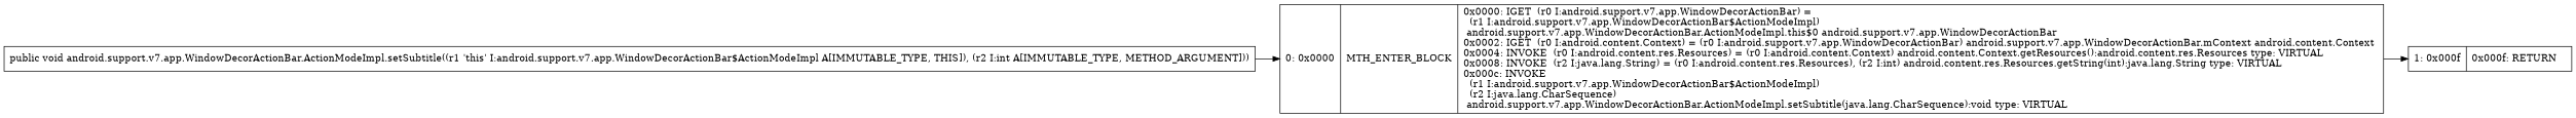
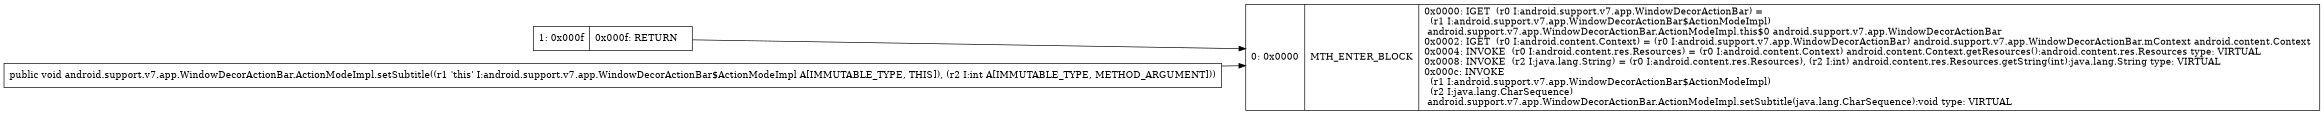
  digraph {
    rankdir=LR
    node [shape=record]
    n1 [label="{0\:\ 0x0000|MTH_ENTER_BLOCK\l|0x0000: IGET  (r0 I:android.support.v7.app.WindowDecorActionBar) = \l  (r1 I:android.support.v7.app.WindowDecorActionBar$ActionModeImpl)\l android.support.v7.app.WindowDecorActionBar.ActionModeImpl.this$0 android.support.v7.app.WindowDecorActionBar \l0x0002: IGET  (r0 I:android.content.Context) = (r0 I:android.support.v7.app.WindowDecorActionBar) android.support.v7.app.WindowDecorActionBar.mContext android.content.Context \l0x0004: INVOKE  (r0 I:android.content.res.Resources) = (r0 I:android.content.Context) android.content.Context.getResources():android.content.res.Resources type: VIRTUAL \l0x0008: INVOKE  (r2 I:java.lang.String) = (r0 I:android.content.res.Resources), (r2 I:int) android.content.res.Resources.getString(int):java.lang.String type: VIRTUAL \l0x000c: INVOKE  \l  (r1 I:android.support.v7.app.WindowDecorActionBar$ActionModeImpl)\l  (r2 I:java.lang.CharSequence)\l android.support.v7.app.WindowDecorActionBar.ActionModeImpl.setSubtitle(java.lang.CharSequence):void type: VIRTUAL \l}"]
    n2 [label="{1\:\ 0x000f|0x000f: RETURN   \l}"]
    n3 [label="{public void android.support.v7.app.WindowDecorActionBar.ActionModeImpl.setSubtitle((r1 'this' I:android.support.v7.app.WindowDecorActionBar$ActionModeImpl A[IMMUTABLE_TYPE, THIS]), (r2 I:int A[IMMUTABLE_TYPE, METHOD_ARGUMENT])) }"]
-   n1 -> n2
+   n2 -> n1
    n3 -> n1
  }
